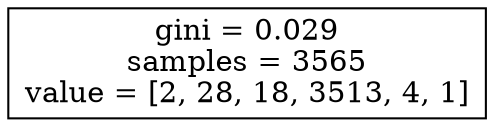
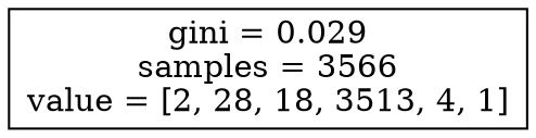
  digraph {
-   n1 [label="gini = 0.029\nsamples = 3565\nvalue = [2, 28, 18, 3513, 4, 1]" shape=box]
+   n1 [label="gini = 0.029\nsamples = 3566\nvalue = [2, 28, 18, 3513, 4, 1]" shape=box]
  }
